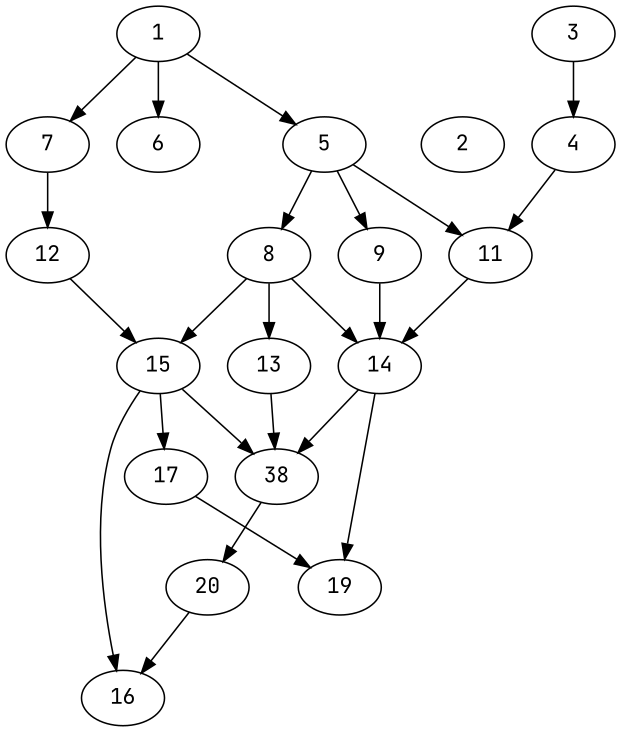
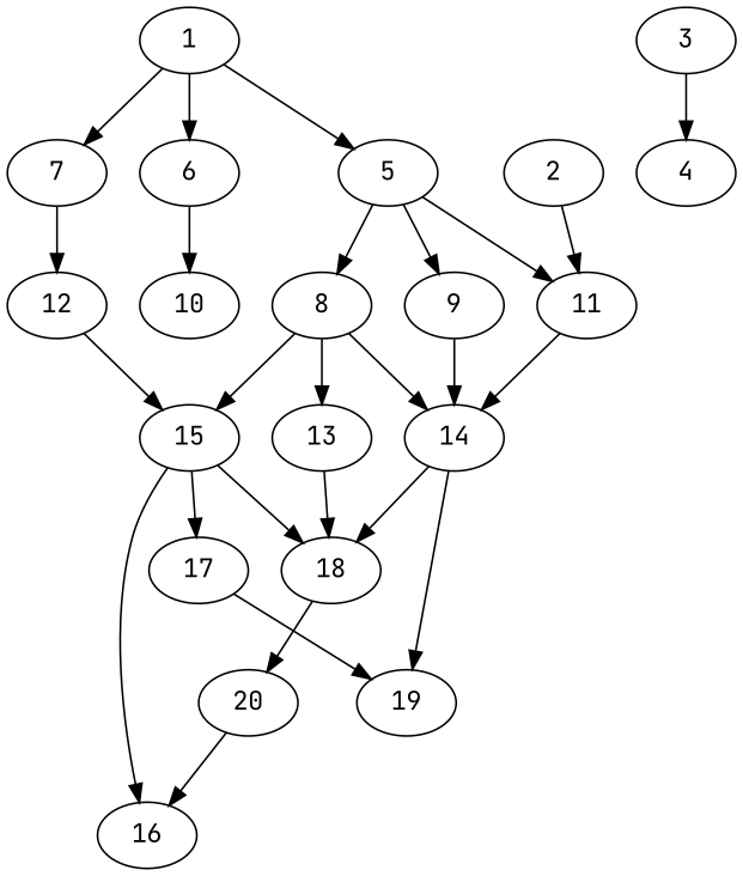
  digraph {
    fontname="JetBrains Mono"
    node [alpha=0.17 fontname="JetBrains Mono"]
    edge [fontname="JetBrains Mono"]
    1 [alpha=0.05 expect_size=33273856]
    5 [alpha=0.10 expect_size=49815552]
    6 [alpha=0.04 expect_size=17951744]
    7 [alpha=0.14 expect_size=8844288]
    11 [alpha=0.12 expect_size=17827840]
    8 [alpha=0.20 expect_size=9663488]
    9 [alpha=0.14 expect_size=31825920]
+   10 [expect_size=30019584]
    12 [expect_size=30314496]
    14 [alpha=0.06 expect_size=35542016]
    13 [alpha=0.09 expect_size=27607040]
    15 [alpha=0.15 expect_size=27295744]
    2 [alpha=0.19 expect_size=10895360]
    3 [alpha=0.03 expect_size=12765184]
    4 [expect_size=42628096]
-   18 [alpha=0.13 expect_size=47355904 label=38]
+   18 [alpha=0.13 expect_size=47355904]
    19 [alpha=0.18 expect_size=46338048]
    17 [alpha=0.16 expect_size=13597696]
    16 [alpha=0.19 expect_size=51389440]
    20 [alpha=0.12 expect_size=31936512]
    1 -> 5
    1 -> 6
    1 -> 7
    5 -> 11
    5 -> 8
    5 -> 9
+   6 -> 10
    7 -> 12
    11 -> 14
    8 -> 14
    8 -> 13
    8 -> 15
    9 -> 14
    12 -> 15
    14 -> 18
    14 -> 19
    13 -> 18
    15 -> 18
    15 -> 17
    15 -> 16
    3 -> 4
-   4 -> 11
+   2 -> 11
    18 -> 20
    17 -> 19
    20 -> 16
  }
